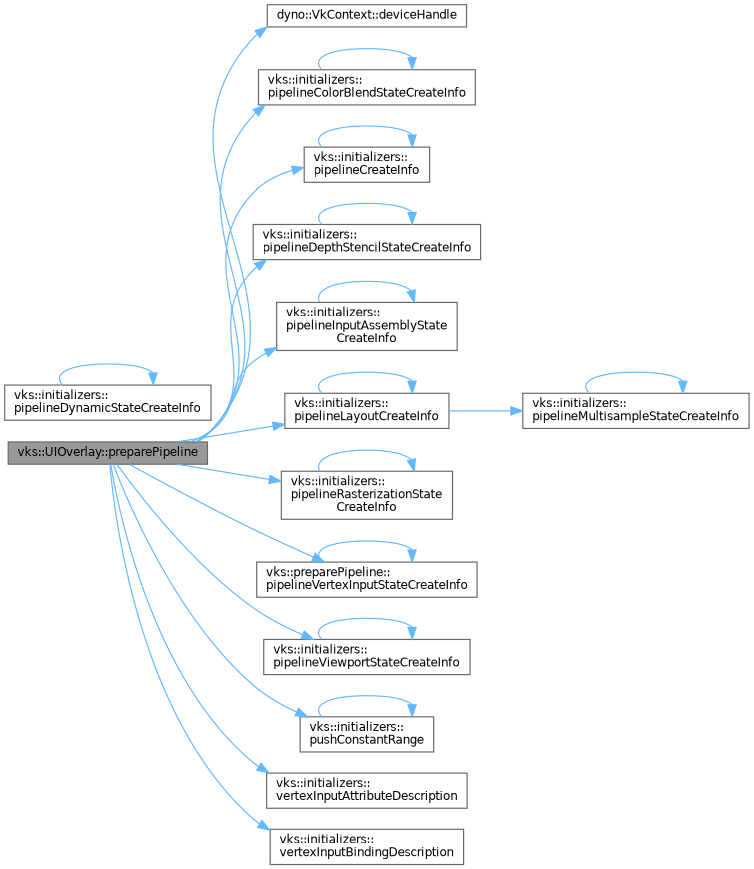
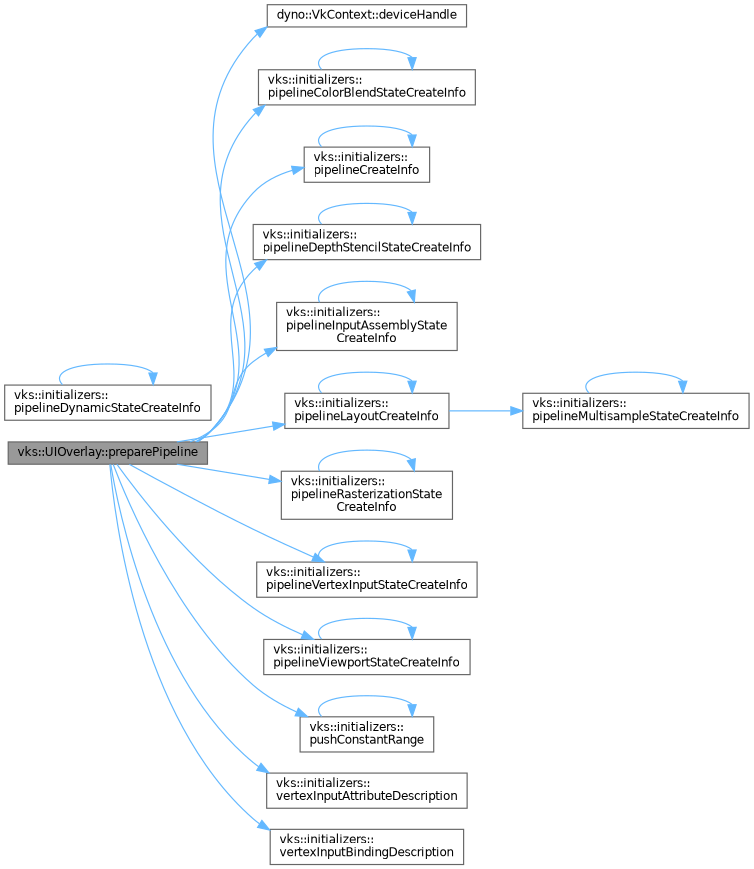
  digraph {
    rankdir=LR
    node [color=grey40 fillcolor=white fontname=Helvetica fontsize=10 shape=box style=filled]
    edge [color=steelblue1 fontname=Helvetica fontsize=10 labelfontname=Helvetica labelfontsize=10 style=solid]
    n1 [color=gray40 fillcolor=grey60 fontcolor=black height=0.2 label="vks::UIOverlay::preparePipeline" width=0.4]
    n2 [height=0.2 label="dyno::VkContext::deviceHandle" width=0.4]
    n3 [height=0.2 label="vks::initializers::\lpipelineColorBlendStateCreateInfo" width=0.4]
    n4 [height=0.2 label="vks::initializers::\lpipelineCreateInfo" width=0.4]
    n5 [height=0.2 label="vks::initializers::\lpipelineDepthStencilStateCreateInfo" width=0.4]
    n6 [height=0.2 label="vks::initializers::\lpipelineInputAssemblyState\lCreateInfo" width=0.4]
    n7 [height=0.2 label="vks::initializers::\lpipelineLayoutCreateInfo" width=0.4]
    n8 [height=0.2 label="vks::initializers::\lpipelineRasterizationState\lCreateInfo" width=0.4]
-   n9 [height=0.2 label="vks::preparePipeline::\lpipelineVertexInputStateCreateInfo" width=0.4]
+   n9 [height=0.2 label="vks::initializers::\lpipelineVertexInputStateCreateInfo" width=0.4]
    n10 [height=0.2 label="vks::initializers::\lpipelineViewportStateCreateInfo" width=0.4]
    n11 [height=0.2 label="vks::initializers::\lpushConstantRange" width=0.4]
    n12 [height=0.2 label="vks::initializers::\lvertexInputAttributeDescription" width=0.4]
    n13 [height=0.2 label="vks::initializers::\lvertexInputBindingDescription" width=0.4]
    n14 [height=0.2 label="vks::initializers::\lpipelineDynamicStateCreateInfo" width=0.4]
    n15 [height=0.2 label="vks::initializers::\lpipelineMultisampleStateCreateInfo" width=0.4]
    n1 -> n2
    n1 -> n3
    n1 -> n4
    n1 -> n5
    n1 -> n6
    n1 -> n7
    n1 -> n8
    n1 -> n9
    n1 -> n10
    n1 -> n11
    n1 -> n12
    n1 -> n13
    n3 -> n3
    n4 -> n4
    n5 -> n5
    n6 -> n6
    n7 -> n7
    n7 -> n15
    n8 -> n8
    n9 -> n9
    n10 -> n10
    n11 -> n11
    n14 -> n14
    n15 -> n15
  }
